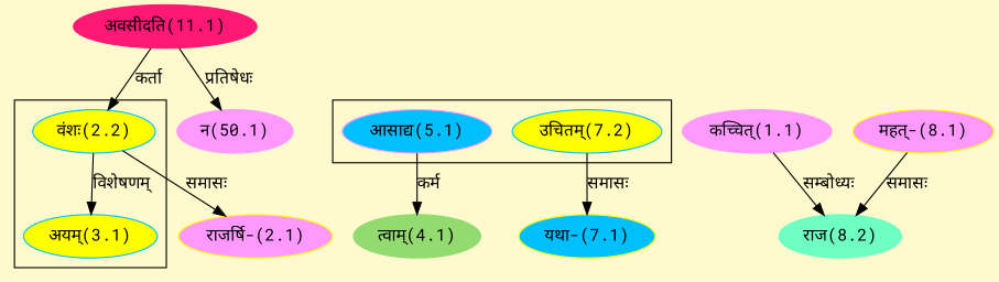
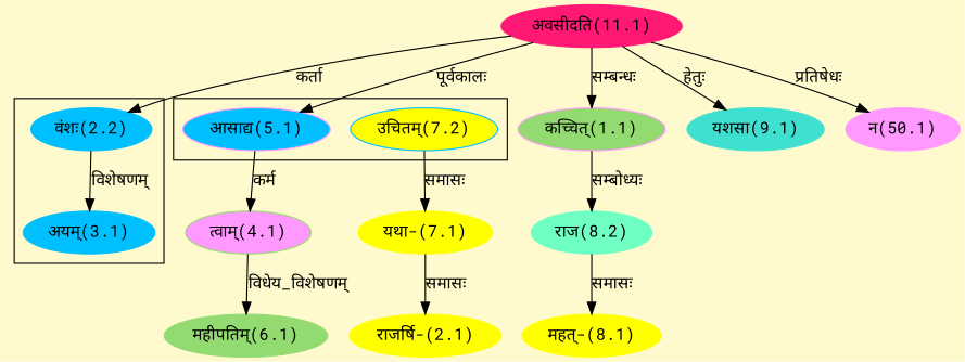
  digraph {
    bgcolor=lemonchiffon1
    compound=true
    fontname="Roboto Mono"
    rankdir=BT
    node [color="#00BFFF" fontname="Roboto Mono" style=filled]
    edge [dir=back fontname="Roboto Mono"]
-   n1 [label="अयम्(3.1)" fillcolor="#FFFF00"]
-   n2 [label="वंशः(2.2)" fillcolor="#FFFF00"]
+   n1 [label="अयम्(3.1)"]
+   n2 [label="वंशः(2.2)"]
    n3 [fillcolor="#FFFF00" label="उचितम्(7.2)"]
    n4 [color="#FF99FF" fillcolor="#00BFFF" label="आसाद्य(5.1)"]
    n5 [color="#FF1975" label="अवसीदति(11.1)"]
-   n6 [color="#FF99FF" label="कच्चित्(1.1)"]
-   n7 [color="#FFFF00" label="राजर्षि-(2.1)" fillcolor="#FF99FF"]
-   n8 [color="#93DB70" label="त्वाम्(4.1)"]
-   n10 [color="#FFFF00" label="यथा-(7.1)" fillcolor="#00BFFF"]
-   n11 [color="#FFFF00" label="महत्-(8.1)" fillcolor="#FF99FF"]
+   n6 [color="#FF99FF" label="कच्चित्(1.1)" fillcolor="#93DB70"]
+   n7 [color="#FFFF00" label="राजर्षि-(2.1)"]
+   n8 [color="#93DB70" label="त्वाम्(4.1)" fillcolor="#FF99FF"]
+   n9 [color="#93DB70" label="महीपतिम्(6.1)"]
+   n10 [color="#FFFF00" label="यथा-(7.1)"]
+   n11 [color="#FFFF00" label="महत्-(8.1)"]
    n12 [color="#6FFFC3" label="राज(8.2)"]
+   n13 [color="#40E0D0" label="यशसा(9.1)"]
    n14 [color="#FF99FF" label="न(50.1)"]
    subgraph cluster_1 {
      n1
      n2
    }
    subgraph cluster_2 {
      n3
      n4
    }
    n1 -> n2 [label="विशेषणम्"]
    n2 -> n5 [label="कर्ता"]
-   n7 -> n2 [label="समासः"]
+   n4 -> n5 [label="पूर्वकालः"]
+   n6 -> n5 [label="सम्बन्धः"]
+   n7 -> n10 [label="समासः"]
    n8 -> n4 [label="कर्म"]
+   n9 -> n8 [label="विधेय_विशेषणम्"]
    n10 -> n3 [label="समासः"]
-   n12 -> n11 [label="समासः"]
+   n11 -> n12 [label="समासः"]
    n12 -> n6 [label="सम्बोध्यः"]
+   n13 -> n5 [label="हेतुः"]
    n14 -> n5 [label="प्रतिषेधः"]
  }
